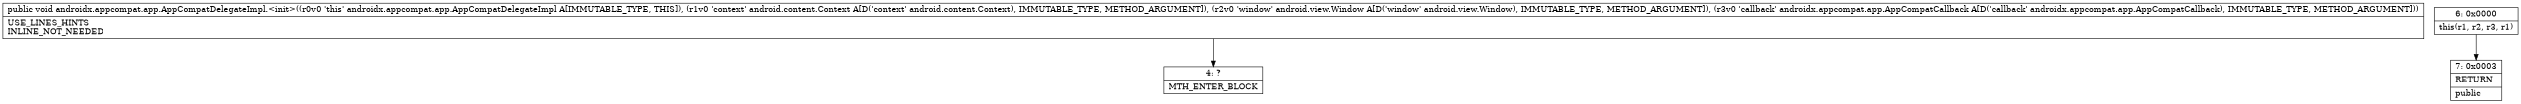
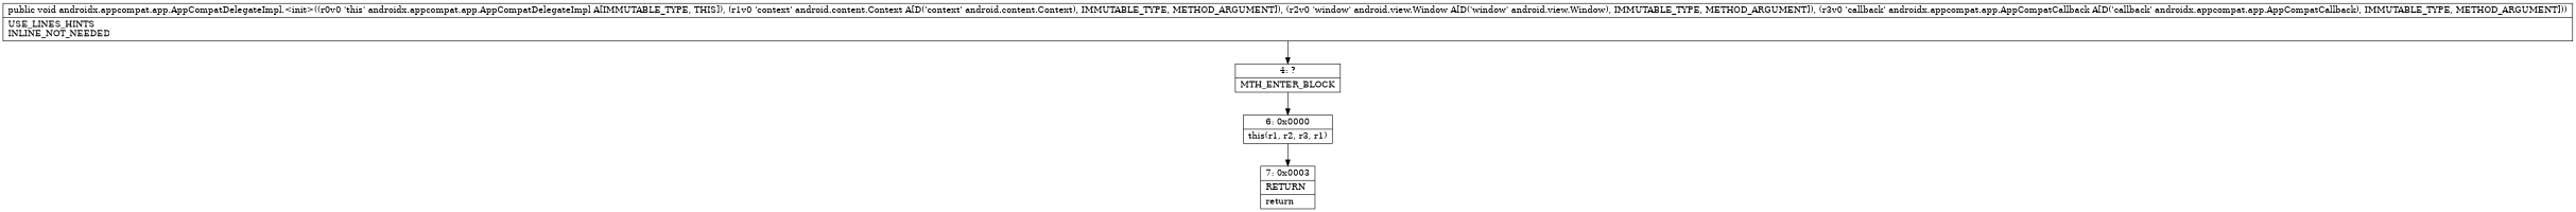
  digraph {
    node [shape=record]
    n1 [label="{4\:\ ?|MTH_ENTER_BLOCK\l}"]
    n2 [label="{6\:\ 0x0000|this(r1, r2, r3, r1)\l}"]
-   n3 [label="{7\:\ 0x0003|RETURN\l|public\l}"]
+   n3 [label="{7\:\ 0x0003|RETURN\l|return\l}"]
    n4 [label="{public void androidx.appcompat.app.AppCompatDelegateImpl.\<init\>((r0v0 'this' androidx.appcompat.app.AppCompatDelegateImpl A[IMMUTABLE_TYPE, THIS]), (r1v0 'context' android.content.Context A[D('context' android.content.Context), IMMUTABLE_TYPE, METHOD_ARGUMENT]), (r2v0 'window' android.view.Window A[D('window' android.view.Window), IMMUTABLE_TYPE, METHOD_ARGUMENT]), (r3v0 'callback' androidx.appcompat.app.AppCompatCallback A[D('callback' androidx.appcompat.app.AppCompatCallback), IMMUTABLE_TYPE, METHOD_ARGUMENT]))  | USE_LINES_HINTS\lINLINE_NOT_NEEDED\l}"]
+   n1 -> n2
    n2 -> n3
    n4 -> n1
  }
